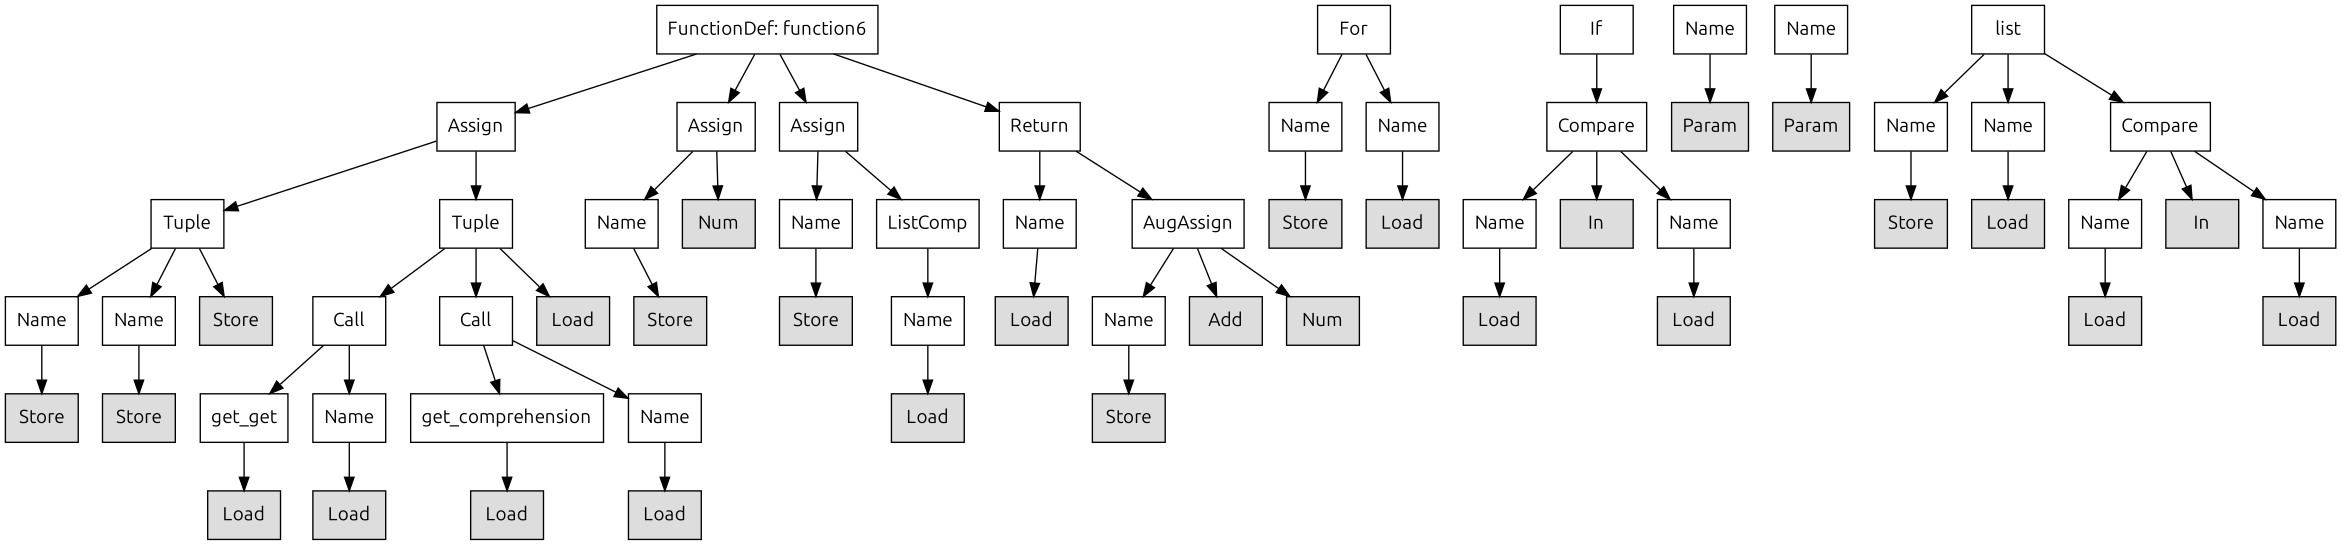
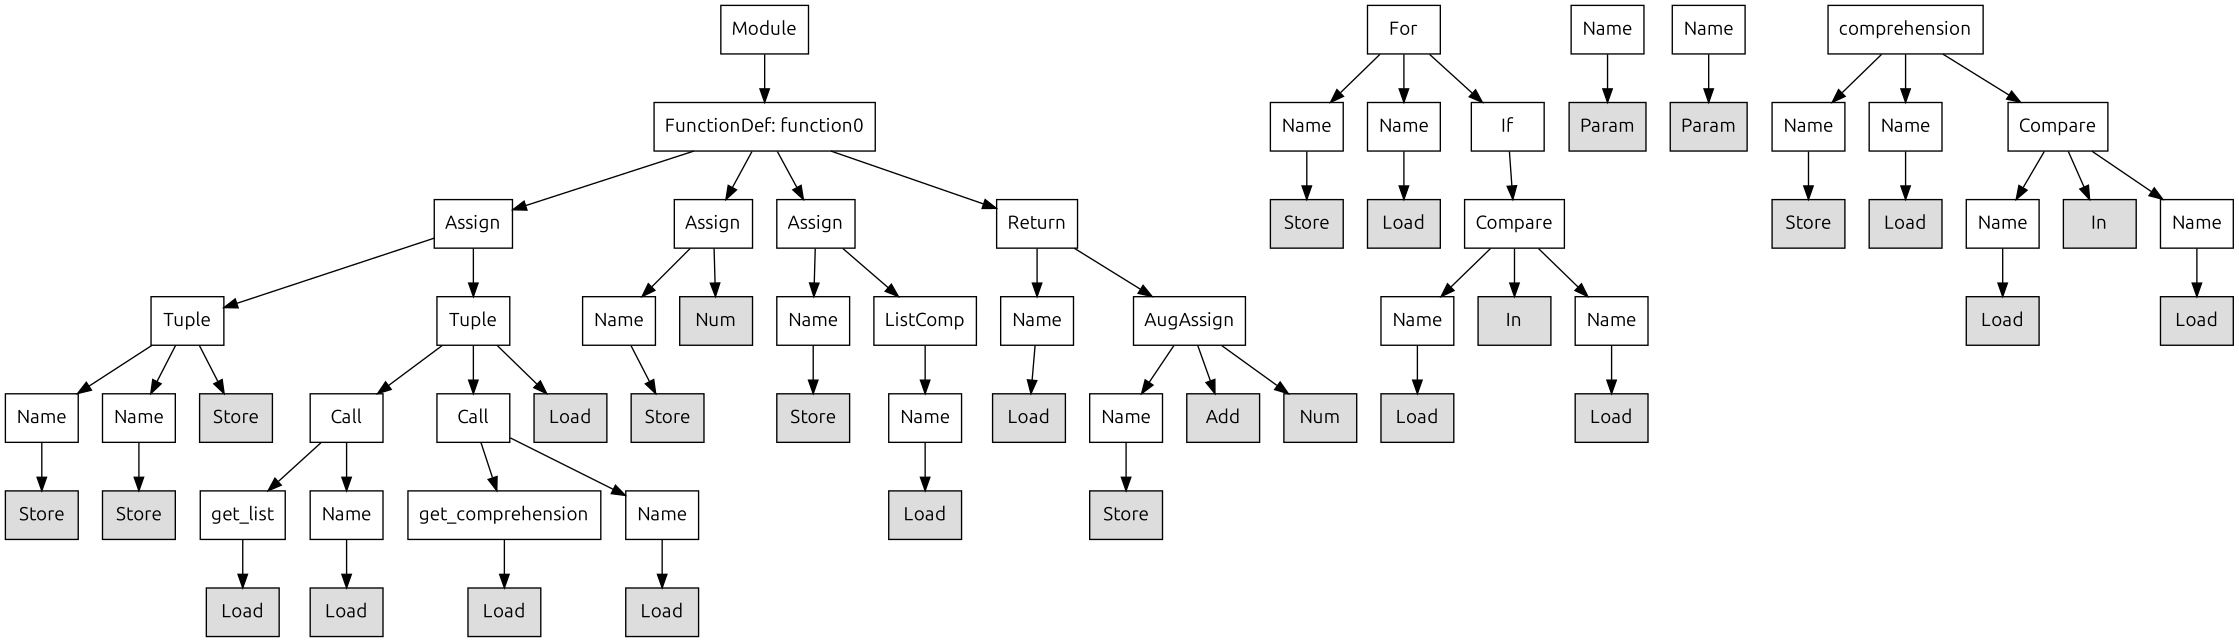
  digraph {
    fontname=Ubuntu
    node [fontname=Ubuntu shape=rect]
    edge [fontname=Ubuntu]
-   n2 [label="FunctionDef: function6"]
+   n1 [label=Module]
+   n2 [label="FunctionDef: function0"]
    n3 [label=Assign]
    n4 [label=Assign]
    n5 [label=Assign]
    n6 [label=Return]
    n7 [label=Tuple]
    n8 [label=Tuple]
    n9 [label=Name]
    n10 [fillcolor="#dddddd" label=Num style=filled]
    n11 [label=Name]
    n12 [label=ListComp]
    n13 [label=For]
    n14 [label=Name]
    n15 [label=Name]
    n16 [label=If]
    n17 [label=Name]
    n18 [label=AugAssign]
    n19 [label=Name]
    n20 [fillcolor="#dddddd" label=Param style=filled]
    n21 [label=Name]
    n22 [fillcolor="#dddddd" label=Param style=filled]
    n23 [label=Name]
    n24 [label=Name]
    n25 [fillcolor="#dddddd" label=Store style=filled]
    n26 [label=Call]
    n27 [label=Call]
    n28 [fillcolor="#dddddd" label=Load style=filled]
    n29 [fillcolor="#dddddd" label=Store style=filled]
    n30 [fillcolor="#dddddd" label=Store style=filled]
    n31 [label=Name]
    n32 [fillcolor="#dddddd" label=Store style=filled]
    n33 [fillcolor="#dddddd" label=Load style=filled]
    n34 [label=Compare]
    n35 [fillcolor="#dddddd" label=Load style=filled]
    n36 [fillcolor="#dddddd" label=Store style=filled]
    n37 [fillcolor="#dddddd" label=Store style=filled]
-   n38 [label=get_get]
+   n38 [label=get_list]
    n39 [label=Name]
    n40 [label=get_comprehension]
    n41 [label=Name]
    n42 [fillcolor="#dddddd" label=Load style=filled]
-   n43 [label=list]
+   n43 [label=comprehension]
    n44 [label=Name]
    n45 [label=Name]
    n46 [label=Compare]
    n47 [label=Name]
    n48 [fillcolor="#dddddd" label=In style=filled]
    n49 [label=Name]
    n50 [label=Name]
    n51 [fillcolor="#dddddd" label=Add style=filled]
    n52 [fillcolor="#dddddd" label=Num style=filled]
    n53 [fillcolor="#dddddd" label=Load style=filled]
    n54 [fillcolor="#dddddd" label=Load style=filled]
    n55 [fillcolor="#dddddd" label=Load style=filled]
    n56 [fillcolor="#dddddd" label=Load style=filled]
    n57 [fillcolor="#dddddd" label=Store style=filled]
    n58 [fillcolor="#dddddd" label=Load style=filled]
    n59 [label=Name]
    n60 [fillcolor="#dddddd" label=In style=filled]
    n61 [label=Name]
    n62 [fillcolor="#dddddd" label=Load style=filled]
    n63 [fillcolor="#dddddd" label=Load style=filled]
    n64 [fillcolor="#dddddd" label=Store style=filled]
    n65 [fillcolor="#dddddd" label=Load style=filled]
    n66 [fillcolor="#dddddd" label=Load style=filled]
+   n1 -> n2
    n2 -> n3
    n2 -> n4
    n2 -> n5
    n2 -> n6
    n3 -> n7
    n3 -> n8
    n4 -> n9
    n4 -> n10
    n5 -> n11
    n5 -> n12
    n6 -> n17
    n6 -> n18
    n7 -> n23
    n7 -> n24
    n7 -> n25
    n8 -> n26
    n8 -> n27
    n8 -> n28
    n9 -> n29
    n11 -> n30
    n12 -> n31
    n13 -> n14
    n13 -> n15
+   n13 -> n16
    n14 -> n32
    n15 -> n33
    n16 -> n34
    n17 -> n35
    n18 -> n50
    n18 -> n51
    n18 -> n52
    n19 -> n20
    n21 -> n22
    n23 -> n36
    n24 -> n37
    n26 -> n38
    n26 -> n39
    n27 -> n40
    n27 -> n41
    n31 -> n42
    n34 -> n47
    n34 -> n48
    n34 -> n49
    n38 -> n53
    n39 -> n54
    n40 -> n55
    n41 -> n56
    n43 -> n44
    n43 -> n45
    n43 -> n46
    n44 -> n57
    n45 -> n58
    n46 -> n59
    n46 -> n60
    n46 -> n61
    n47 -> n62
    n49 -> n63
    n50 -> n64
    n59 -> n65
    n61 -> n66
  }
